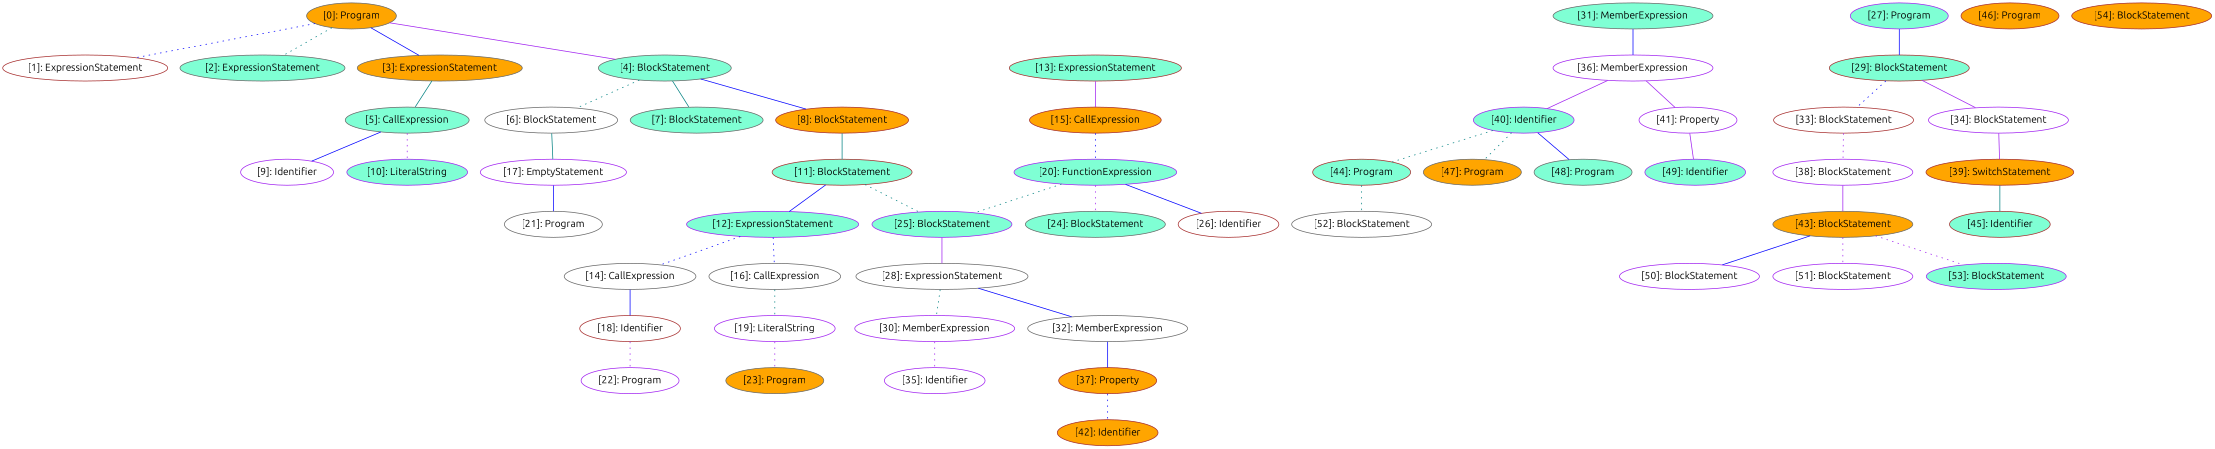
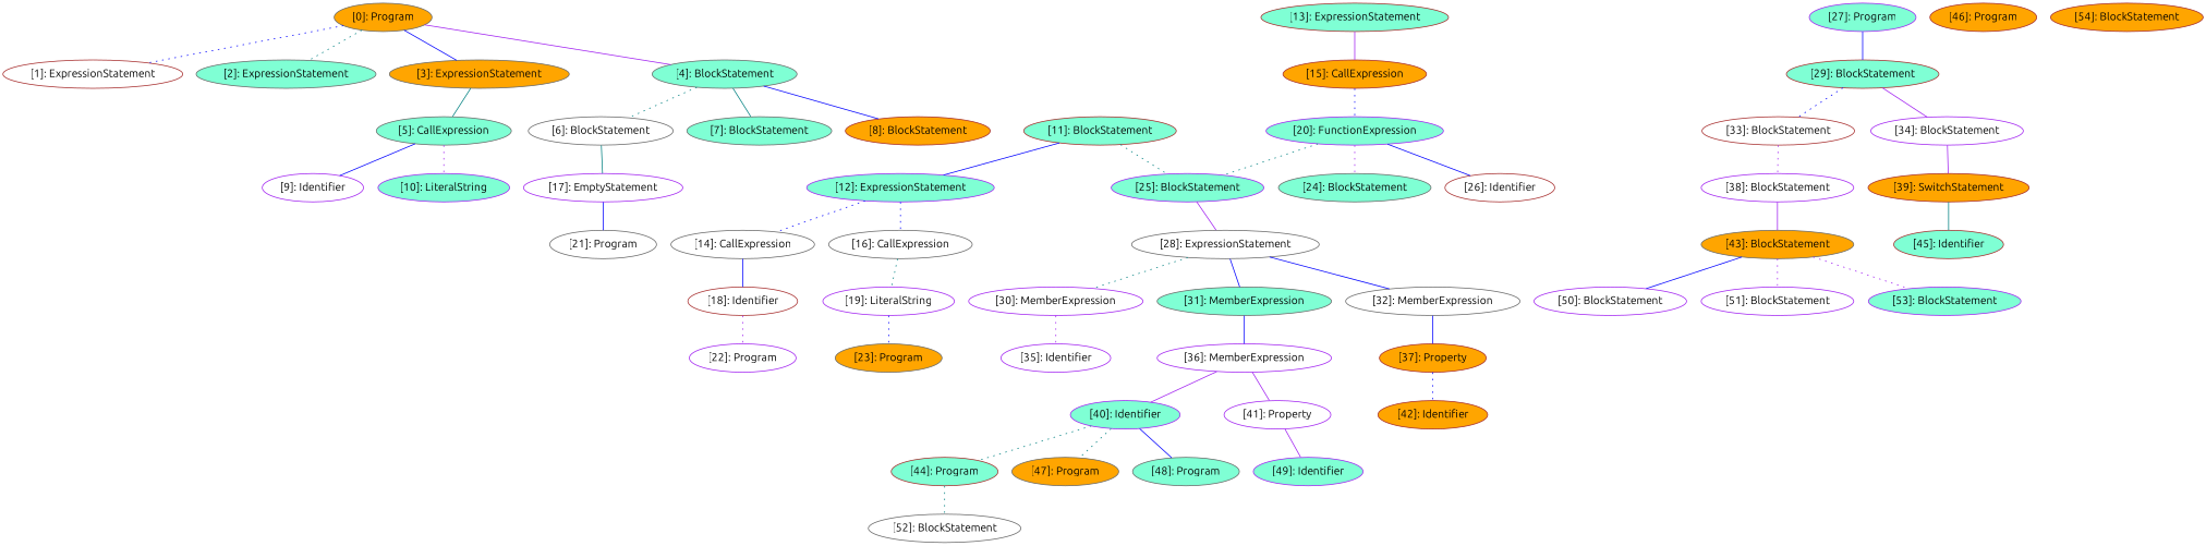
  graph {
    fontname=Ubuntu
    node [color=purple fillcolor=white fontname=Ubuntu style=filled]
    edge [color=blue fontname=Ubuntu style=solid]
    n1 [color=gray40 fillcolor=orange label="[0]: Program"]
    n2 [color=brown label="[1]: ExpressionStatement"]
    n3 [color=gray40 fillcolor=aquamarine label="[2]: ExpressionStatement"]
    n4 [color=gray40 fillcolor=orange label="[3]: ExpressionStatement"]
    n5 [color=gray40 fillcolor=aquamarine label="[4]: BlockStatement"]
    n6 [color=gray40 fillcolor=aquamarine label="[5]: CallExpression"]
    n7 [color=gray40 label="[6]: BlockStatement"]
    n8 [color=gray40 fillcolor=aquamarine label="[7]: BlockStatement"]
    n9 [color=brown fillcolor=orange label="[8]: BlockStatement"]
    n10 [label="[9]: Identifier"]
    n11 [fillcolor=aquamarine label="[10]: LiteralString"]
    n12 [label="[17]: EmptyStatement"]
    n13 [color=brown fillcolor=aquamarine label="[11]: BlockStatement"]
    n14 [color=gray40 label="[21]: Program"]
    n15 [fillcolor=aquamarine label="[12]: ExpressionStatement"]
    n16 [fillcolor=aquamarine label="[25]: BlockStatement"]
    n17 [color=gray40 label="[14]: CallExpression"]
    n18 [color=gray40 label="[16]: CallExpression"]
    n19 [color=brown fillcolor=aquamarine label="[13]: ExpressionStatement"]
    n20 [color=brown fillcolor=orange label="[15]: CallExpression"]
    n21 [color=brown label="[18]: Identifier"]
    n22 [label="[19]: LiteralString"]
    n23 [fillcolor=aquamarine label="[20]: FunctionExpression"]
    n24 [label="[22]: Program"]
    n25 [color=gray40 fillcolor=aquamarine label="[24]: BlockStatement"]
    n26 [color=brown label="[26]: Identifier"]
    n27 [color=gray40 fillcolor=orange label="[23]: Program"]
    n28 [color=gray40 label="[28]: ExpressionStatement"]
    n29 [label="[30]: MemberExpression"]
    n30 [color=gray40 fillcolor=aquamarine label="[31]: MemberExpression"]
    n31 [color=gray40 label="[32]: MemberExpression"]
    n32 [fillcolor=aquamarine label="[27]: Program"]
    n33 [color=brown fillcolor=aquamarine label="[29]: BlockStatement"]
    n34 [color=brown label="[33]: BlockStatement"]
    n35 [label="[34]: BlockStatement"]
    n36 [label="[35]: Identifier"]
    n37 [label="[36]: MemberExpression"]
    n38 [color=brown fillcolor=orange label="[37]: Property"]
    n39 [label="[38]: BlockStatement"]
    n40 [color=brown fillcolor=orange label="[39]: SwitchStatement"]
    n41 [fillcolor=aquamarine label="[40]: Identifier"]
    n42 [label="[41]: Property"]
    n43 [color=brown fillcolor=orange label="[42]: Identifier"]
    n44 [color=gray40 fillcolor=orange label="[43]: BlockStatement"]
    n45 [color=brown fillcolor=aquamarine label="[45]: Identifier"]
    n46 [color=brown fillcolor=aquamarine label="[44]: Program"]
    n47 [color=gray40 fillcolor=orange label="[47]: Program"]
    n48 [color=gray40 fillcolor=aquamarine label="[48]: Program"]
    n49 [fillcolor=aquamarine label="[49]: Identifier"]
    n50 [label="[50]: BlockStatement"]
    n51 [label="[51]: BlockStatement"]
    n52 [fillcolor=aquamarine label="[53]: BlockStatement"]
    n53 [color=gray40 label="[52]: BlockStatement"]
    n54 [color=brown fillcolor=orange label="[46]: Program"]
    n55 [color=brown fillcolor=orange label="[54]: BlockStatement"]
    n1 -- n2 [style=dotted]
    n1 -- n3 [color=teal style=dotted]
    n1 -- n4
    n1 -- n5 [color=purple]
    n4 -- n6 [color=teal]
    n5 -- n7 [color=teal style=dotted]
    n5 -- n8 [color=teal]
    n5 -- n9
    n6 -- n10
    n6 -- n11 [color=purple style=dotted]
    n7 -- n12 [color=teal]
-   n9 -- n13 [color=teal]
    n12 -- n14
    n13 -- n15
    n13 -- n16 [color=teal style=dotted]
    n15 -- n17 [style=dotted]
    n15 -- n18 [style=dotted]
    n16 -- n28 [color=purple]
    n17 -- n21
    n18 -- n22 [color=teal style=dotted]
    n19 -- n20 [color=purple]
    n20 -- n23 [style=dotted]
    n21 -- n24 [color=purple style=dotted]
-   n22 -- n27 [color=purple style=dotted]
+   n22 -- n27 [style=dotted]
    n23 -- n16 [color=teal style=dotted]
    n23 -- n25 [color=purple style=dotted]
    n23 -- n26
    n28 -- n29 [color=teal style=dotted]
+   n28 -- n30
    n28 -- n31
    n29 -- n36 [color=purple style=dotted]
    n30 -- n37
    n31 -- n38
    n32 -- n33
    n33 -- n34 [style=dotted]
    n33 -- n35 [color=purple]
    n34 -- n39 [color=purple style=dotted]
    n35 -- n40 [color=purple]
    n37 -- n41 [color=purple]
    n37 -- n42 [color=purple]
    n38 -- n43 [style=dotted]
    n39 -- n44 [color=purple]
    n40 -- n45 [color=teal]
    n41 -- n46 [color=teal style=dotted]
    n41 -- n47 [color=teal style=dotted]
    n41 -- n48
    n42 -- n49 [color=purple]
    n44 -- n50
    n44 -- n51 [color=purple style=dotted]
    n44 -- n52 [color=purple style=dotted]
    n46 -- n53 [color=teal style=dotted]
  }
